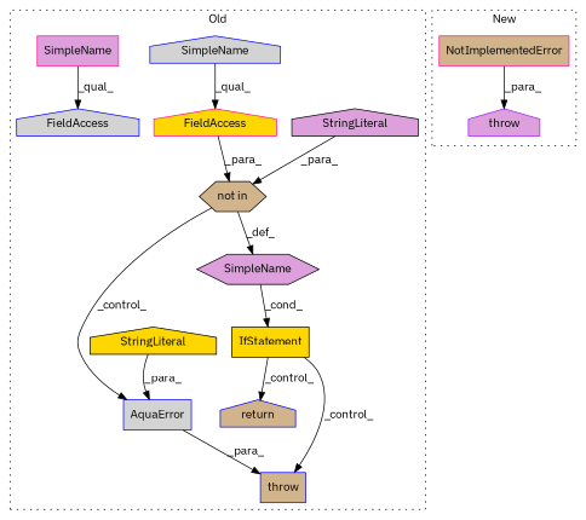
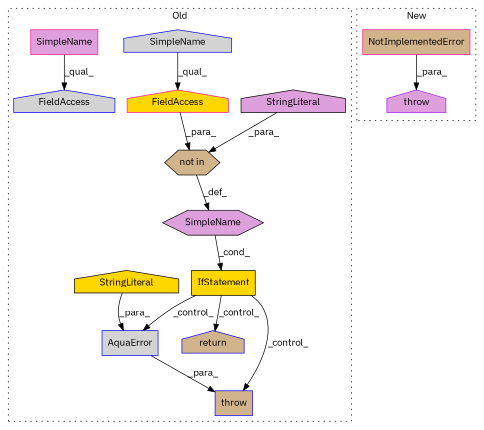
  digraph {
    fontname="IBM Plex Sans"
    node [a=42 color=blue fillcolor=plum fontname="IBM Plex Sans" l=6 s=991 shape=house style=filled]
    edge [fontname="IBM Plex Sans"]
    n1 [a=32 fillcolor=lightgrey l="10,1" label=AquaError s="1036,1126" shape=box]
    n2 [a=25 color=black fillcolor=gold l="8,2" label=IfStatement s="983,1020" shape=box]
    n3 [color=black label=SimpleName shape=hexagon l="" s=""]
    n4 [a=53 fillcolor=tan label=throw s=1030 shape=box]
    n5 [a=45 color=black fillcolor=gold l=80 label=StringLiteral s=1046]
    n6 [a=41 fillcolor=tan l=7 label=return s=1139]
    n7 [a=108 color=black fillcolor=tan l=29 label="not in" shape=hexagon]
    n8 [a=45 color=black l=12 label=StringLiteral]
    n9 [a=22 color=deeppink fillcolor=gold l=9 label=FieldAccess s=1011]
    n10 [a=22 fillcolor=lightgrey l=9 label=FieldAccess s=1179]
    n11 [fillcolor=lightgrey l=4 label=SimpleName s=1011]
    n12 [color=deeppink l=4 label=SimpleName s=1179 shape=box]
    n13 [a=53 color=purple label=throw s=677]
    n14 [a=32 color=deeppink fillcolor=tan l=21 label=NotImplementedError s=683 shape=box]
    subgraph cluster_1 {
      label=Old
      style=dotted
      n1
      n2
      n3
      n4
      n5
      n6
      n7
      n8
      n9
      n10
      n11
      n12
    }
    subgraph cluster_2 {
      label=New
      style=dotted
      n13
      n14
    }
    n1 -> n4 [label=_para_]
-   n7 -> n1 [label=_control_]
+   n2 -> n1 [label=_control_]
    n2 -> n4 [label=_control_]
    n2 -> n6 [label=_control_]
    n3 -> n2 [label=_cond_]
    n5 -> n1 [label=_para_]
    n7 -> n3 [label=_def_]
    n8 -> n7 [label=_para_]
    n9 -> n7 [label=_para_]
    n11 -> n9 [label=_qual_]
    n12 -> n10 [label=_qual_]
    n14 -> n13 [label=_para_]
  }
